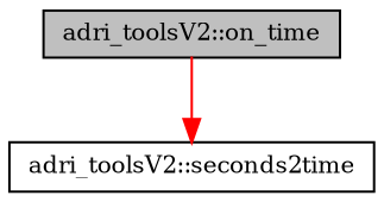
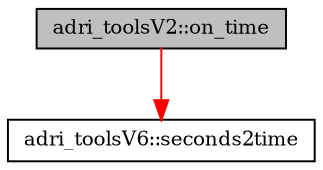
  digraph {
    rankdir=TB
    fontname="DejaVu Serif"
    node [color=black fontname="DejaVu Serif" fontsize=10 shape=record style=filled]
    n1 [fillcolor=grey75 fontcolor=black height=0.2 label="adri_toolsV2::on_time" width=0.4]
-   n2 [fillcolor=white height=0.2 label="adri_toolsV2::seconds2time" width=0.4]
+   n2 [fillcolor=white height=0.2 label="adri_toolsV6::seconds2time" width=0.4]
    n1 -> n2 [color=red fontname="DejaVu Serif" fontsize=10 labelfontname=Helvetica labelfontsize=10 style=solid]
  }
